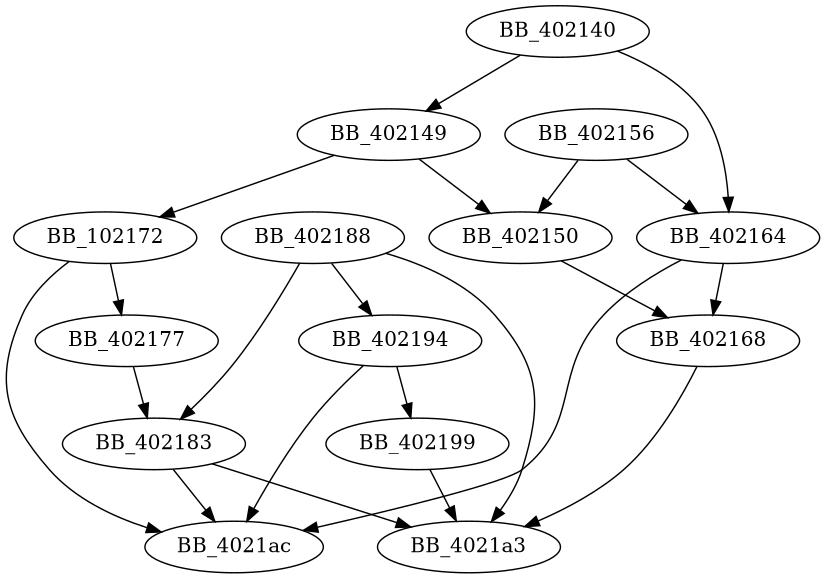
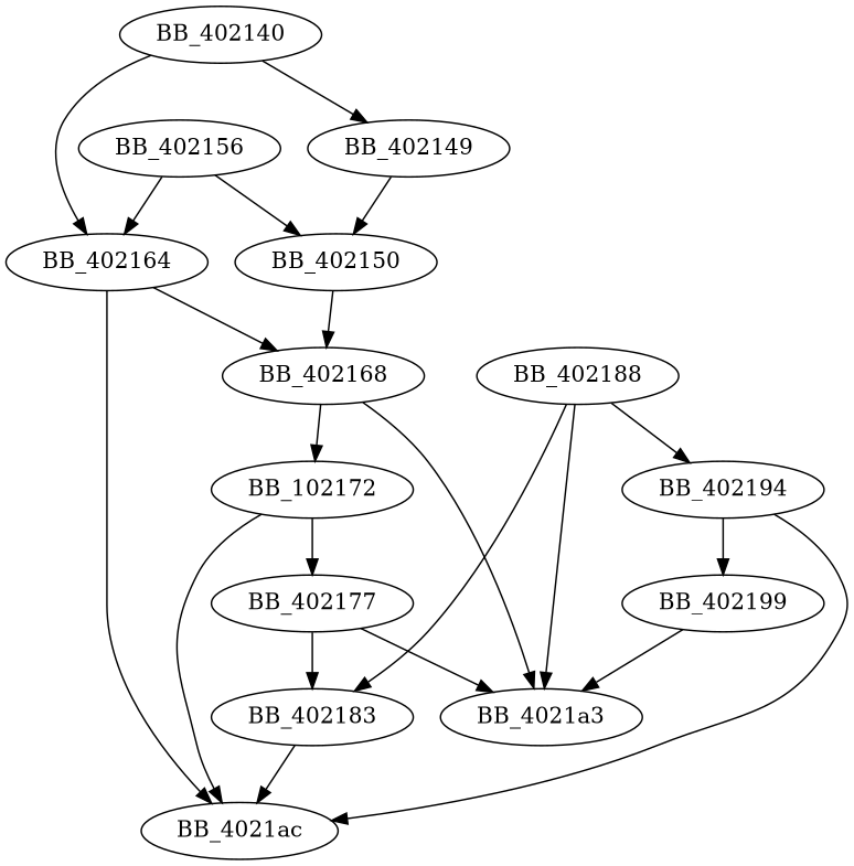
  digraph {
    BB_402140
    BB_402149
    BB_402164
    BB_402150
    BB_402168
    BB_4021ac
    n7 [label=BB_102172]
    BB_4021a3
    BB_402156
    BB_402177
    BB_402183
    BB_402188
    BB_402194
    BB_402199
    BB_402140 -> BB_402149
    BB_402140 -> BB_402164
    BB_402149 -> BB_402150
    BB_402164 -> BB_402168
    BB_402164 -> BB_4021ac
    BB_402150 -> BB_402168
-   BB_402149 -> n7
+   BB_402168 -> n7
    BB_402168 -> BB_4021a3
    n7 -> BB_4021ac
    n7 -> BB_402177
    BB_402156 -> BB_402164
    BB_402156 -> BB_402150
-   BB_402183 -> BB_4021a3
+   BB_402177 -> BB_4021a3
    BB_402177 -> BB_402183
    BB_402183 -> BB_4021ac
    BB_402188 -> BB_4021a3
    BB_402188 -> BB_402183
    BB_402188 -> BB_402194
    BB_402194 -> BB_4021ac
    BB_402194 -> BB_402199
    BB_402199 -> BB_4021a3
  }
